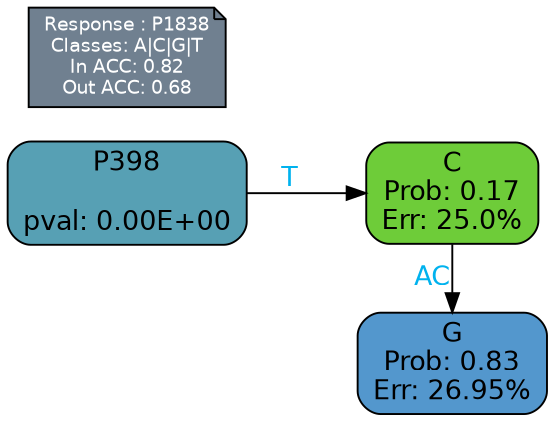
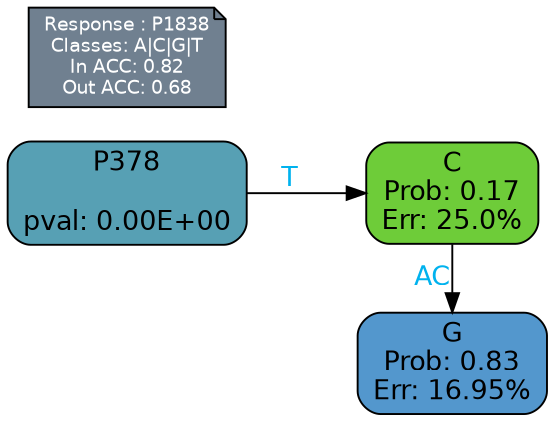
  digraph {
    rankdir=LR
    ranksep=equally
    splines=polylines
    node [color=black fontname=helvetica shape=box style="filled, rounded"]
    edge [fontcolor=deepskyblue2 fontname=helvetica]
-   n1 [fillcolor="#5397cd" label="G\nProb: 0.83\nErr: 26.95%"]
+   n1 [fillcolor="#5397cd" label="G\nProb: 0.83\nErr: 16.95%"]
    n2 [fillcolor="#6ecc39" label="C\nProb: 0.17\nErr: 25.0%"]
    n3 [align=left fillcolor=slategray fontcolor=white fontsize=10 label="Response : P1838\nClasses: A|C|G|T\nIn ACC: 0.82\nOut ACC: 0.68\n" shape=note style=filled]
-   n4 [fillcolor="#57a0b4" label="P398\n\npval: 0.00E+00"]
+   n4 [fillcolor="#57a0b4" label="P378\n\npval: 0.00E+00"]
    subgraph sub_1 {
      rank=same
      n1
      n2
    }
    subgraph sub_2 {
      rank=same
      n3
      n4
    }
    n2 -> n1 [label=AC]
    n4 -> n2 [label=T]
  }
